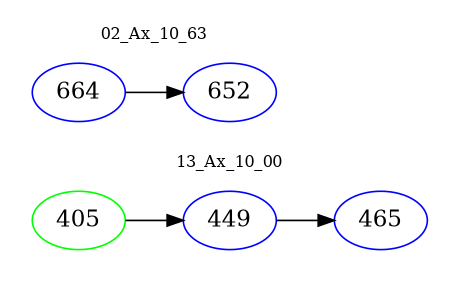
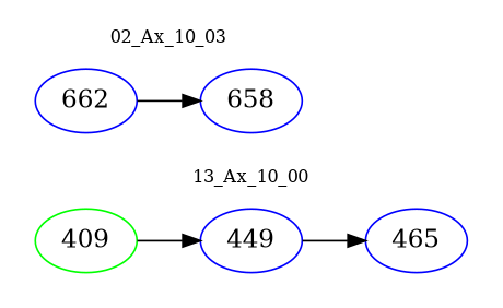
  digraph {
    rankdir=LR
    node [color=blue]
    edge [color=black]
    n1 [label=449]
-   n2 [color=green label=405]
+   n2 [color=green label=409]
    n3 [label=465]
-   n4 [label=664]
-   n5 [label=652]
+   n4 [label=662]
+   n5 [label=658]
    subgraph cluster_1 {
      color=white
      fontsize=10
      label="13_Ax_10_00"
      n1
      n2
      n3
    }
    subgraph cluster_2 {
      color=white
      fontsize=10
-     label="02_Ax_10_63"
+     label="02_Ax_10_03"
      n4
      n5
    }
    n1 -> n3
    n2 -> n1
    n4 -> n5
  }
